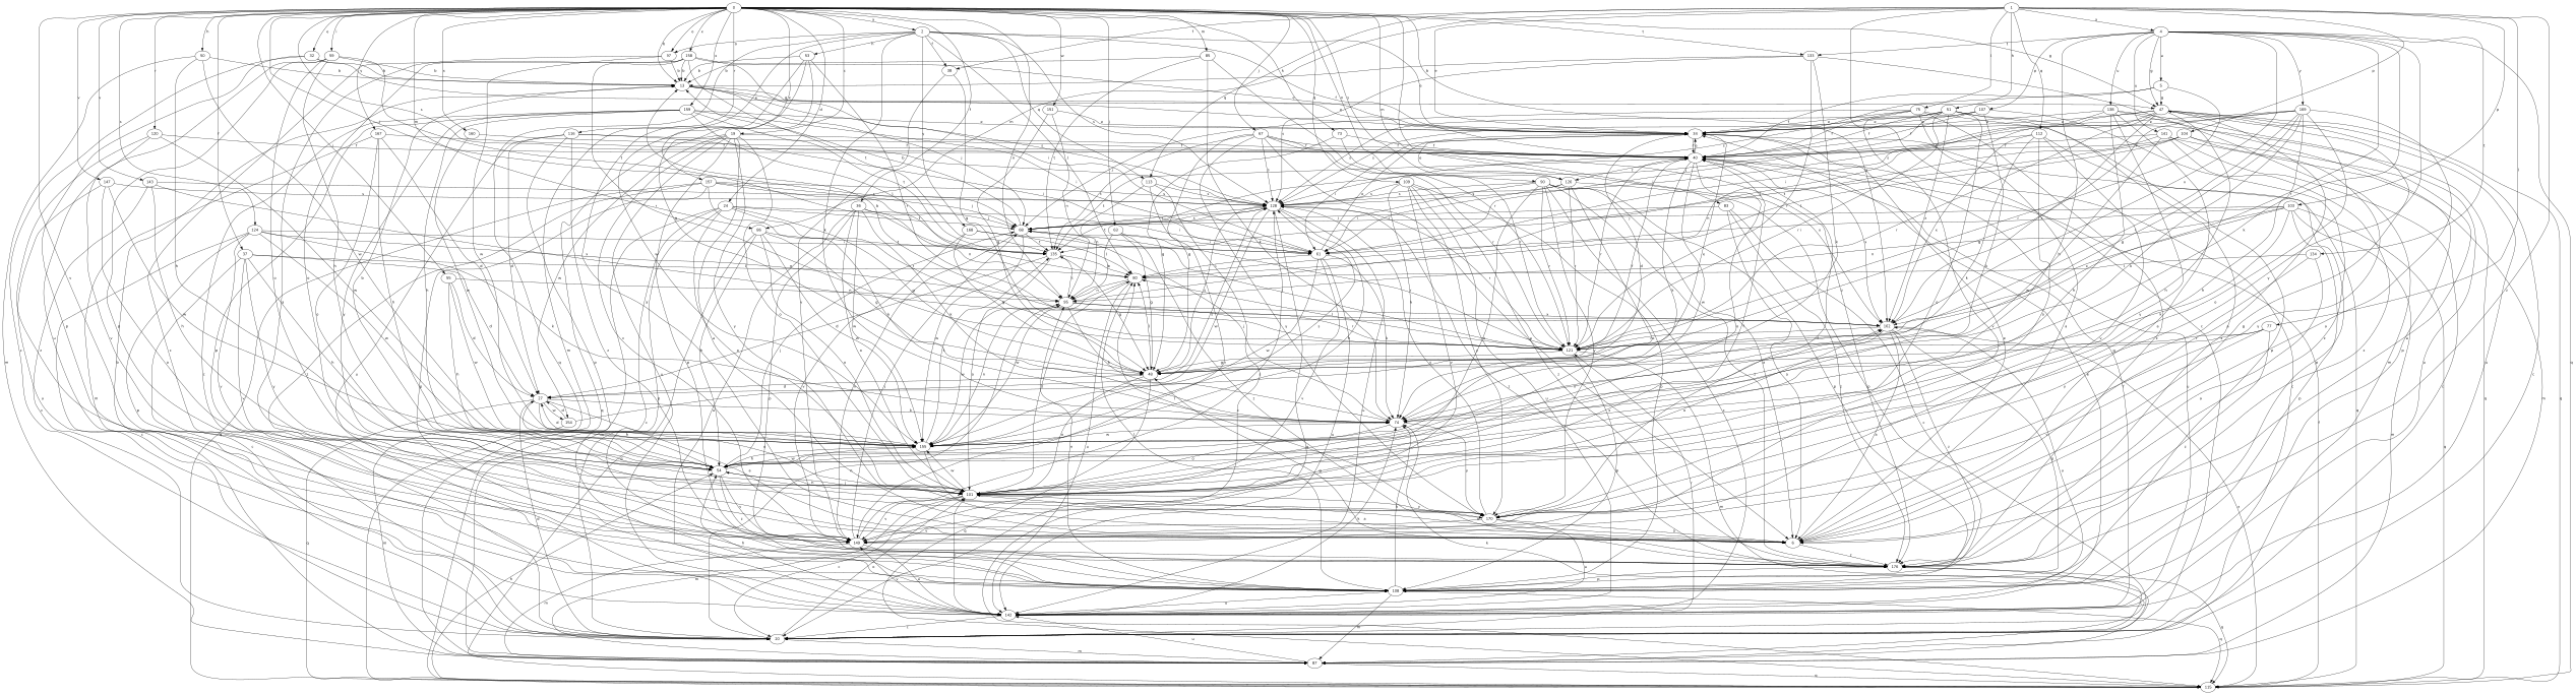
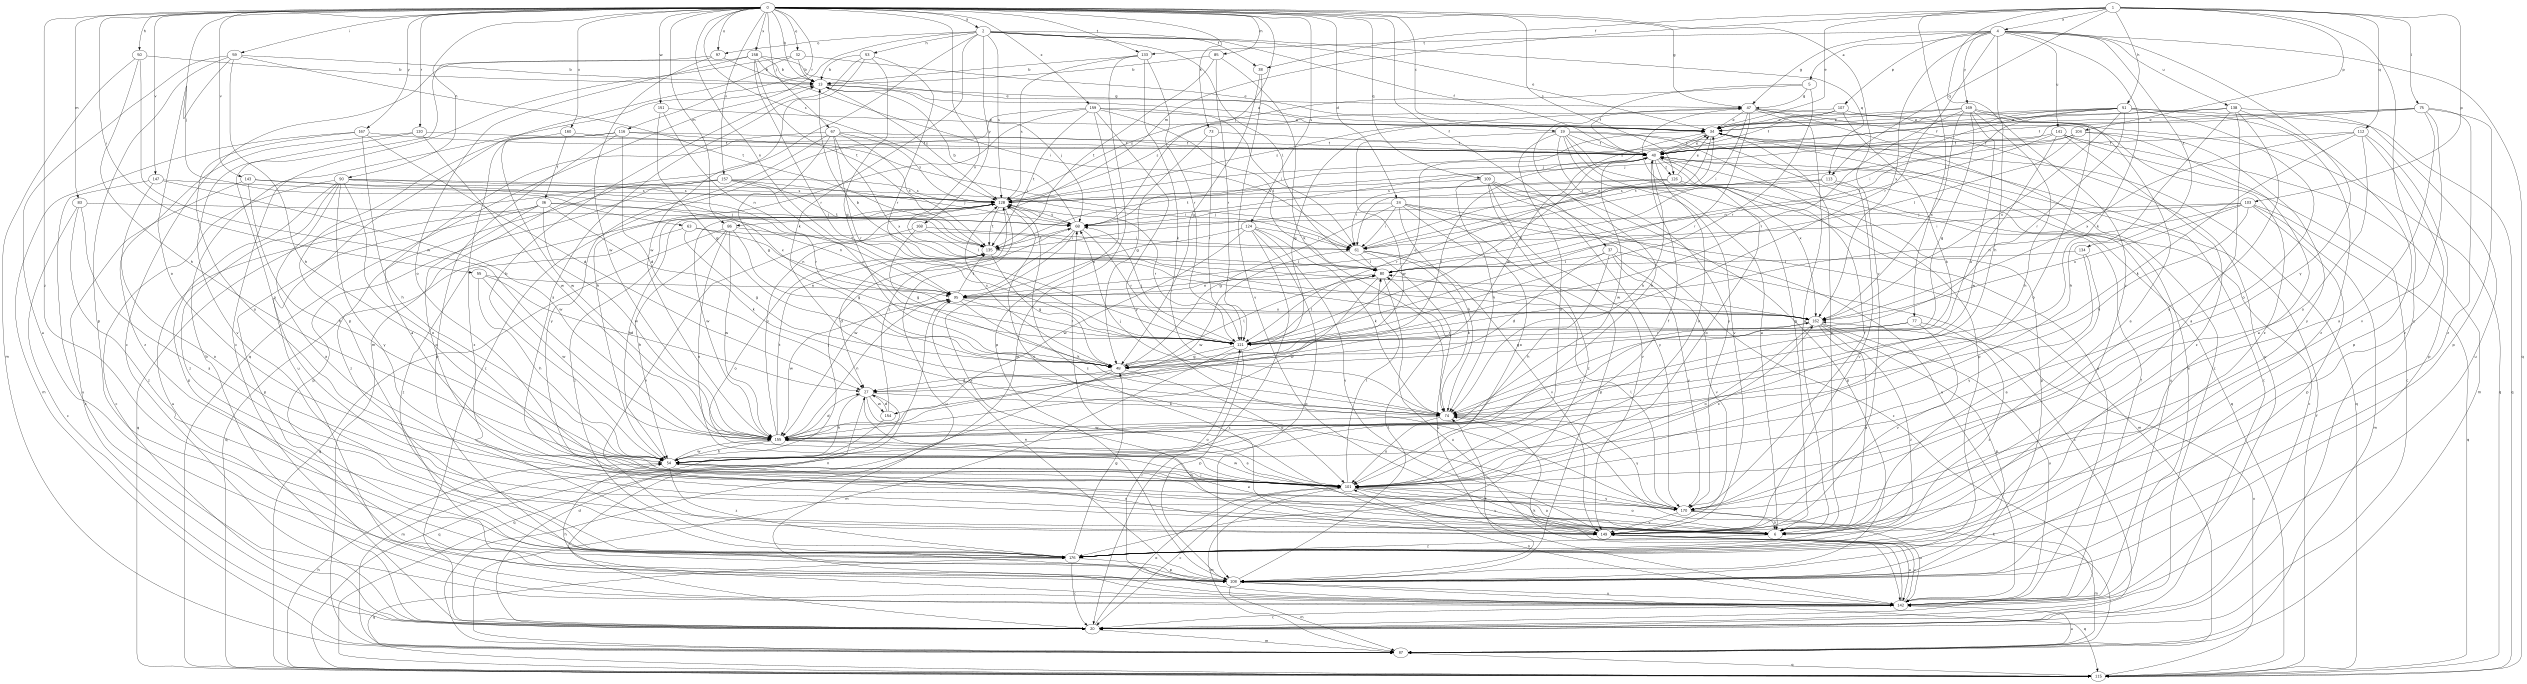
  strict digraph {
    fontname=Nunito
    node [fontname=Nunito]
    edge [fontname=Nunito]
    0
    2
    13
    19
    24
    32
    36
    37
    47
    50
    55
    59
    63
    67
    68
    73
    83
    85
    86
    90
    95
    97
    109
    116
    120
    124
    126
    128
    133
    143
    147
    149
    151
    157
    158
    159
    160
    162
    167
    176
    34
    38
    113
    40
    53
    74
    80
    87
    115
    168
    170
    6
    101
    108
    142
    154
    20
    48
    61
    155
    54
    27
    121
    135
    1
    4
    51
    75
    77
    103
    104
    112
    5
    107
    134
    138
    141
    169
    0 -> 2 [label=a]
    0 -> 13 [label=b]
    0 -> 19 [label=c]
    0 -> 24 [label=d]
    0 -> 32 [label=e]
-   0 -> 36 [label=f]
+   160 -> 36 [label=f]
    0 -> 37 [label=f]
    0 -> 47 [label=g]
    0 -> 50 [label=h]
    0 -> 55 [label=i]
    0 -> 59 [label=i]
    0 -> 63 [label=j]
    0 -> 67 [label=j]
    0 -> 68 [label=j]
    0 -> 73 [label=k]
    0 -> 83 [label=m]
    0 -> 85 [label=m]
    0 -> 86 [label=m]
    0 -> 90 [label=n]
    0 -> 95 [label=n]
    0 -> 97 [label=o]
    0 -> 109 [label=q]
    0 -> 116 [label=r]
    0 -> 120 [label=r]
    0 -> 124 [label=s]
    0 -> 126 [label=s]
    0 -> 128 [label=s]
    0 -> 133 [label=t]
    0 -> 143 [label=v]
    0 -> 147 [label=v]
    0 -> 149 [label=v]
    0 -> 151 [label=w]
    0 -> 157 [label=x]
    0 -> 158 [label=x]
    0 -> 159 [label=x]
    0 -> 160 [label=x]
    0 -> 162 [label=x]
    0 -> 167 [label=y]
    0 -> 176 [label=z]
    2 -> 97 [label=o]
    2 -> 128 [label=s]
    2 -> 34 [label=e]
    2 -> 38 [label=f]
    2 -> 113 [label=q]
    2 -> 40 [label=f]
    2 -> 53 [label=h]
    2 -> 74 [label=k]
    2 -> 80 [label=l]
    2 -> 87 [label=m]
    2 -> 115 [label=q]
    2 -> 168 [label=y]
    13 -> 47 [label=g]
    13 -> 68 [label=j]
    13 -> 128 [label=s]
    13 -> 34 [label=e]
    19 -> 149 [label=v]
    19 -> 40 [label=f]
    19 -> 115 [label=q]
    19 -> 170 [label=y]
    19 -> 6 [label=a]
    19 -> 101 [label=o]
    19 -> 108 [label=p]
    19 -> 142 [label=u]
    19 -> 154 [label=w]
    24 -> 68 [label=j]
    24 -> 74 [label=k]
    24 -> 87 [label=m]
    24 -> 101 [label=o]
    24 -> 108 [label=p]
    24 -> 20 [label=c]
    24 -> 48 [label=g]
    24 -> 61 [label=i]
    32 -> 13 [label=b]
    32 -> 34 [label=e]
    32 -> 108 [label=p]
    32 -> 20 [label=c]
    36 -> 68 [label=j]
    36 -> 95 [label=n]
    36 -> 74 [label=k]
    36 -> 101 [label=o]
    36 -> 108 [label=p]
    36 -> 142 [label=u]
    36 -> 155 [label=w]
    37 -> 149 [label=v]
    37 -> 80 [label=l]
    37 -> 170 [label=y]
    37 -> 20 [label=c]
    37 -> 54 [label=h]
    37 -> 27 [label=d]
    47 -> 34 [label=e]
    47 -> 115 [label=q]
    47 -> 6 [label=a]
    47 -> 142 [label=u]
    47 -> 20 [label=c]
    47 -> 48 [label=g]
    47 -> 61 [label=i]
    47 -> 54 [label=h]
    47 -> 121 [label=r]
    50 -> 13 [label=b]
    50 -> 87 [label=m]
    50 -> 155 [label=w]
    50 -> 54 [label=h]
    55 -> 95 [label=n]
    55 -> 155 [label=w]
    55 -> 54 [label=h]
    55 -> 27 [label=d]
    59 -> 13 [label=b]
    59 -> 101 [label=o]
    59 -> 108 [label=p]
    59 -> 142 [label=u]
    59 -> 54 [label=h]
    59 -> 135 [label=t]
    63 -> 95 [label=n]
    63 -> 176 [label=z]
    63 -> 48 [label=g]
    63 -> 61 [label=i]
    67 -> 128 [label=s]
    67 -> 162 [label=x]
    67 -> 40 [label=f]
    67 -> 170 [label=y]
    67 -> 6 [label=a]
    67 -> 48 [label=g]
    67 -> 121 [label=r]
    67 -> 135 [label=t]
    68 -> 13 [label=b]
    68 -> 128 [label=s]
    68 -> 149 [label=v]
    68 -> 155 [label=w]
    68 -> 121 [label=r]
    68 -> 135 [label=t]
    73 -> 40 [label=f]
    73 -> 48 [label=g]
    73 -> 121 [label=r]
    83 -> 68 [label=j]
    83 -> 176 [label=z]
    83 -> 6 [label=a]
    83 -> 20 [label=c]
    85 -> 13 [label=b]
    85 -> 74 [label=k]
    85 -> 121 [label=r]
    85 -> 135 [label=t]
    86 -> 115 [label=q]
    86 -> 101 [label=o]
    86 -> 48 [label=g]
    86 -> 155 [label=w]
    86 -> 54 [label=h]
    86 -> 135 [label=t]
    90 -> 128 [label=s]
    90 -> 176 [label=z]
    90 -> 170 [label=y]
    90 -> 6 [label=a]
    90 -> 101 [label=o]
    90 -> 108 [label=p]
    90 -> 20 [label=c]
    90 -> 61 [label=i]
    90 -> 121 [label=r]
    95 -> 162 [label=x]
    95 -> 74 [label=k]
    95 -> 155 [label=w]
    95 -> 121 [label=r]
    95 -> 135 [label=t]
    97 -> 13 [label=b]
    97 -> 6 [label=a]
    97 -> 155 [label=w]
    109 -> 128 [label=s]
    109 -> 149 [label=v]
    109 -> 176 [label=z]
    109 -> 74 [label=k]
    109 -> 170 [label=y]
    109 -> 108 [label=p]
    109 -> 142 [label=u]
    116 -> 176 [label=z]
    116 -> 40 [label=f]
    116 -> 108 [label=p]
    116 -> 142 [label=u]
    116 -> 61 [label=i]
    116 -> 27 [label=d]
    120 -> 149 [label=v]
    120 -> 176 [label=z]
    120 -> 40 [label=f]
    120 -> 155 [label=w]
    124 -> 95 [label=n]
    124 -> 149 [label=v]
    124 -> 74 [label=k]
    124 -> 108 [label=p]
    124 -> 20 [label=c]
    124 -> 61 [label=i]
    124 -> 155 [label=w]
    126 -> 128 [label=s]
    126 -> 34 [label=e]
    126 -> 101 [label=o]
    126 -> 108 [label=p]
    126 -> 61 [label=i]
    126 -> 121 [label=r]
    128 -> 68 [label=j]
    128 -> 176 [label=z]
    128 -> 115 [label=q]
    128 -> 142 [label=u]
    128 -> 155 [label=w]
    128 -> 54 [label=h]
    128 -> 121 [label=r]
    128 -> 135 [label=t]
    133 -> 13 [label=b]
    133 -> 128 [label=s]
    133 -> 74 [label=k]
    133 -> 87 [label=m]
    133 -> 121 [label=r]
    143 -> 128 [label=s]
    143 -> 162 [label=x]
    143 -> 20 [label=c]
    143 -> 54 [label=h]
    147 -> 128 [label=s]
    147 -> 6 [label=a]
    147 -> 142 [label=u]
    147 -> 155 [label=w]
    149 -> 68 [label=j]
    149 -> 128 [label=s]
    149 -> 87 [label=m]
    149 -> 142 [label=u]
    151 -> 95 [label=n]
    151 -> 34 [label=e]
    151 -> 48 [label=g]
    157 -> 68 [label=j]
    157 -> 128 [label=s]
    157 -> 176 [label=z]
    157 -> 115 [label=q]
    157 -> 108 [label=p]
    157 -> 121 [label=r]
    157 -> 135 [label=t]
    158 -> 13 [label=b]
    158 -> 34 [label=e]
    158 -> 101 [label=o]
    158 -> 20 [label=c]
    158 -> 61 [label=i]
    158 -> 121 [label=r]
    158 -> 135 [label=t]
    159 -> 34 [label=e]
    159 -> 80 [label=l]
    159 -> 170 [label=y]
    159 -> 108 [label=p]
    159 -> 20 [label=c]
    159 -> 61 [label=i]
    159 -> 54 [label=h]
    159 -> 135 [label=t]
    160 -> 40 [label=f]
    160 -> 155 [label=w]
    162 -> 13 [label=b]
    162 -> 176 [label=z]
    162 -> 6 [label=a]
    162 -> 101 [label=o]
    162 -> 108 [label=p]
    162 -> 142 [label=u]
    162 -> 121 [label=r]
    167 -> 40 [label=f]
    167 -> 87 [label=m]
    167 -> 101 [label=o]
    167 -> 54 [label=h]
    167 -> 27 [label=d]
    176 -> 115 [label=q]
    176 -> 108 [label=p]
    176 -> 20 [label=c]
    176 -> 48 [label=g]
    34 -> 40 [label=f]
    34 -> 115 [label=q]
    34 -> 20 [label=c]
    34 -> 61 [label=i]
    34 -> 27 [label=d]
    38 -> 149 [label=v]
    38 -> 48 [label=g]
    113 -> 95 [label=n]
    113 -> 128 [label=s]
    113 -> 149 [label=v]
    113 -> 20 [label=c]
    40 -> 126 [label=z]
    40 -> 162 [label=x]
    40 -> 34 [label=e]
    40 -> 74 [label=k]
    40 -> 101 [label=o]
    40 -> 142 [label=u]
    40 -> 155 [label=w]
    40 -> 121 [label=r]
    40 -> 135 [label=t]
    53 -> 13 [label=b]
    53 -> 6 [label=a]
    53 -> 48 [label=g]
    53 -> 155 [label=w]
    53 -> 121 [label=r]
    74 -> 68 [label=j]
    74 -> 170 [label=y]
    74 -> 101 [label=o]
    74 -> 155 [label=w]
    80 -> 95 [label=n]
    80 -> 142 [label=u]
    80 -> 155 [label=w]
    87 -> 74 [label=k]
    87 -> 115 [label=q]
    87 -> 142 [label=u]
    115 -> 162 [label=x]
    115 -> 40 [label=f]
    115 -> 54 [label=h]
    168 -> 149 [label=v]
    168 -> 80 [label=l]
    168 -> 48 [label=g]
    168 -> 61 [label=i]
    170 -> 128 [label=s]
    170 -> 149 [label=v]
    170 -> 40 [label=f]
    170 -> 80 [label=l]
    170 -> 6 [label=a]
    170 -> 142 [label=u]
    6 -> 47 [label=g]
    6 -> 176 [label=z]
    6 -> 34 [label=e]
    6 -> 101 [label=o]
    101 -> 149 [label=v]
    101 -> 162 [label=x]
    101 -> 40 [label=f]
    101 -> 80 [label=l]
    101 -> 87 [label=m]
    101 -> 170 [label=y]
    101 -> 6 [label=a]
    101 -> 20 [label=c]
    101 -> 155 [label=w]
    101 -> 54 [label=h]
    108 -> 95 [label=n]
    108 -> 74 [label=k]
    108 -> 80 [label=l]
    108 -> 87 [label=m]
    108 -> 115 [label=q]
    108 -> 142 [label=u]
    142 -> 149 [label=v]
    142 -> 34 [label=e]
    142 -> 40 [label=f]
    142 -> 74 [label=k]
    142 -> 101 [label=o]
    142 -> 20 [label=c]
    142 -> 54 [label=h]
    142 -> 121 [label=r]
    154 -> 128 [label=s]
    154 -> 87 [label=m]
    154 -> 27 [label=d]
    20 -> 13 [label=b]
    20 -> 95 [label=n]
    20 -> 87 [label=m]
    20 -> 101 [label=o]
    20 -> 27 [label=d]
    48 -> 128 [label=s]
    48 -> 34 [label=e]
    48 -> 40 [label=f]
    48 -> 80 [label=l]
    48 -> 115 [label=q]
    48 -> 101 [label=o]
    48 -> 27 [label=d]
    61 -> 149 [label=v]
    61 -> 34 [label=e]
    61 -> 74 [label=k]
    61 -> 80 [label=l]
    61 -> 142 [label=u]
    61 -> 155 [label=w]
    155 -> 95 [label=n]
    155 -> 128 [label=s]
    155 -> 162 [label=x]
    155 -> 6 [label=a]
    155 -> 54 [label=h]
    155 -> 27 [label=d]
    155 -> 135 [label=t]
    54 -> 13 [label=b]
    54 -> 68 [label=j]
    54 -> 149 [label=v]
    54 -> 176 [label=z]
    54 -> 101 [label=j]
    54 -> 155 [label=w]
    27 -> 74 [label=k]
    27 -> 115 [label=q]
    27 -> 6 [label=a]
    27 -> 101 [label=o]
    27 -> 154 [label=w]
    27 -> 54 [label=h]
    121 -> 68 [label=j]
    121 -> 80 [label=l]
    121 -> 87 [label=m]
    121 -> 108 [label=p]
    121 -> 48 [label=g]
    135 -> 80 [label=l]
    135 -> 101 [label=o]
    135 -> 48 [label=g]
    135 -> 27 [label=d]
    1 -> 86 [label=m]
    1 -> 176 [label=z]
    1 -> 34 [label=e]
    1 -> 38 [label=f]
    1 -> 113 [label=q]
    1 -> 20 [label=c]
    1 -> 4 [label=a]
    1 -> 51 [label=h]
    1 -> 75 [label=l]
    1 -> 77 [label=l]
    1 -> 103 [label=p]
    1 -> 104 [label=p]
    1 -> 112 [label=q]
    4 -> 47 [label=g]
    4 -> 133 [label=t]
    4 -> 162 [label=x]
    4 -> 74 [label=k]
    4 -> 115 [label=q]
    4 -> 170 [label=y]
    4 -> 54 [label=h]
    4 -> 121 [label=r]
    4 -> 5 [label=a]
    4 -> 107 [label=p]
    4 -> 134 [label=t]
    4 -> 138 [label=u]
    4 -> 141 [label=u]
    4 -> 169 [label=y]
    51 -> 128 [label=s]
    51 -> 162 [label=x]
    51 -> 176 [label=z]
    51 -> 34 [label=e]
    51 -> 40 [label=f]
-   47 -> 80 [label=l]
+   51 -> 80 [label=l]
    51 -> 115 [label=q]
    51 -> 101 [label=o]
    51 -> 61 [label=i]
    51 -> 121 [label=r]
    75 -> 68 [label=j]
    75 -> 149 [label=v]
    75 -> 176 [label=z]
    75 -> 34 [label=e]
    75 -> 40 [label=f]
    75 -> 6 [label=a]
    75 -> 108 [label=p]
    77 -> 149 [label=v]
    77 -> 176 [label=z]
    77 -> 48 [label=g]
    77 -> 121 [label=r]
    103 -> 68 [label=j]
    103 -> 95 [label=n]
    103 -> 162 [label=x]
    103 -> 74 [label=k]
    103 -> 87 [label=m]
    103 -> 115 [label=q]
    103 -> 108 [label=p]
    103 -> 61 [label=i]
    104 -> 40 [label=f]
    104 -> 80 [label=l]
    104 -> 170 [label=y]
    104 -> 6 [label=a]
    104 -> 135 [label=t]
    112 -> 149 [label=v]
    112 -> 162 [label=x]
    112 -> 40 [label=f]
    112 -> 74 [label=k]
    112 -> 101 [label=o]
    112 -> 108 [label=p]
    5 -> 47 [label=g]
    5 -> 128 [label=s]
    5 -> 40 [label=f]
    5 -> 121 [label=r]
    107 -> 128 [label=s]
    107 -> 176 [label=z]
    107 -> 34 [label=e]
    107 -> 40 [label=f]
    107 -> 74 [label=k]
    134 -> 80 [label=l]
    134 -> 170 [label=y]
    134 -> 6 [label=a]
    138 -> 68 [label=j]
    138 -> 34 [label=e]
    138 -> 170 [label=y]
    138 -> 6 [label=a]
    138 -> 108 [label=p]
    138 -> 142 [label=u]
    138 -> 54 [label=h]
    141 -> 95 [label=n]
    141 -> 176 [label=z]
    141 -> 40 [label=f]
    141 -> 87 [label=m]
    141 -> 20 [label=c]
    141 -> 155 [label=w]
    169 -> 128 [label=s]
    169 -> 162 [label=x]
    169 -> 34 [label=e]
    169 -> 74 [label=k]
    169 -> 6 [label=a]
    169 -> 101 [label=o]
    169 -> 48 [label=g]
    169 -> 54 [label=h]
    169 -> 121 [label=r]
  }
